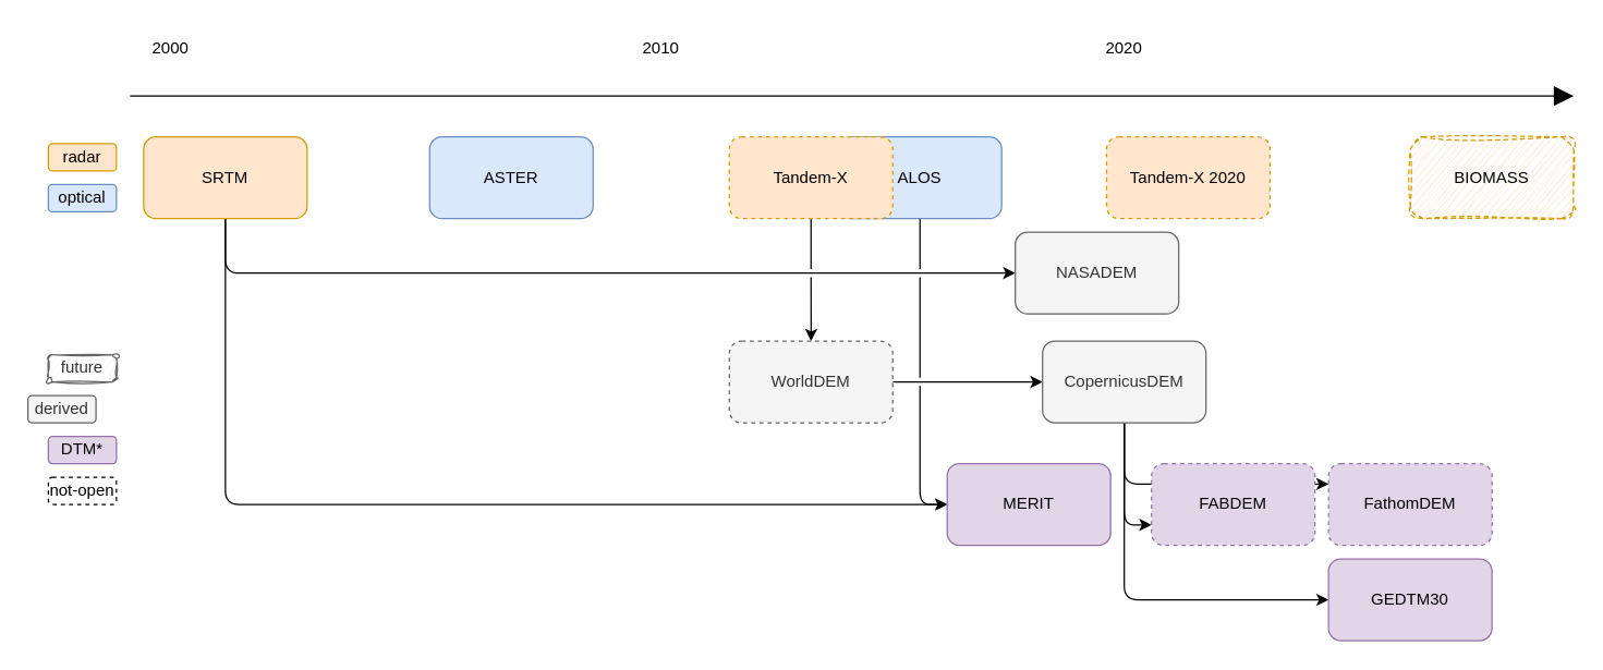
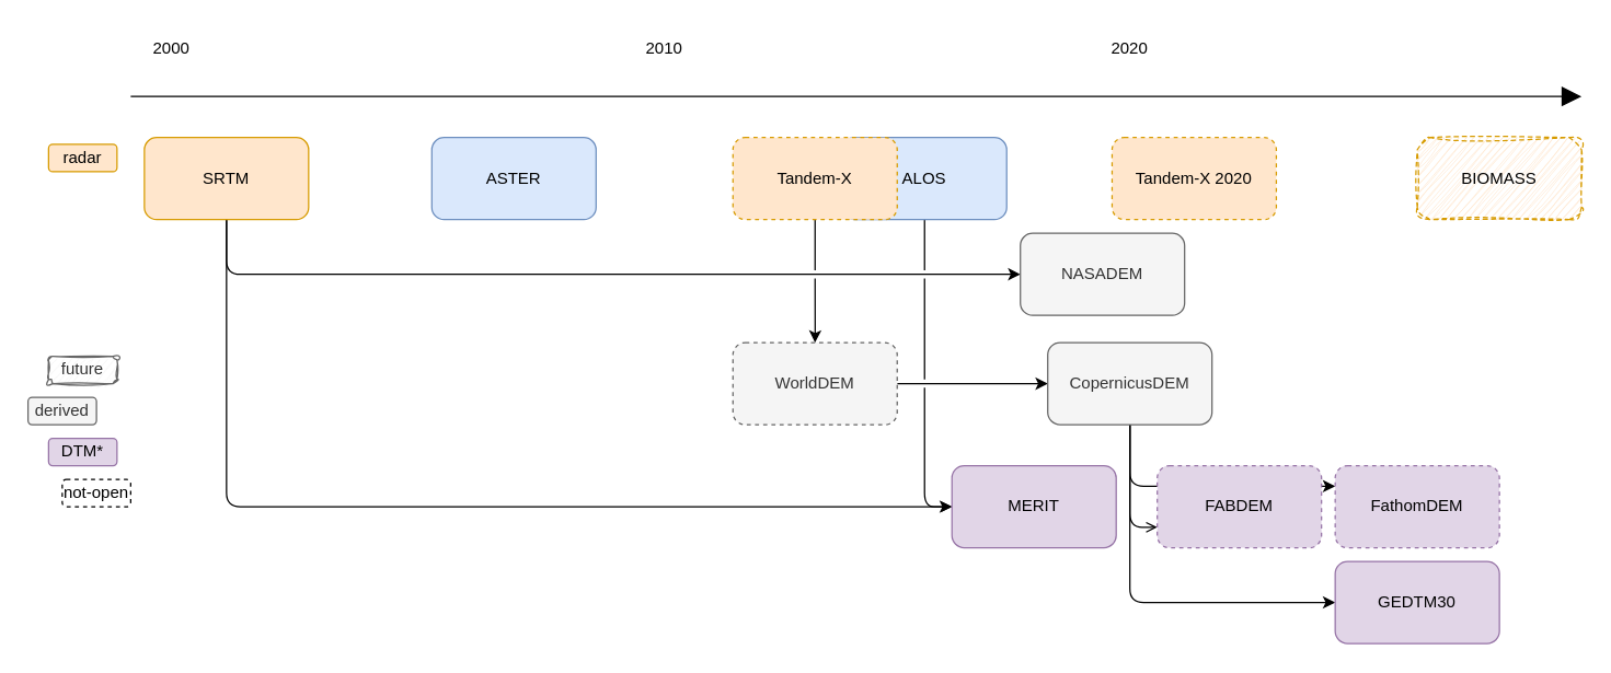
  <mxCell id="0" />
  <mxCell id="1" parent="0" />
  <mxCell id="2" style="edgeStyle=orthogonalEdgeStyle;rounded=1;jumpStyle=gap;orthogonalLoop=1;jettySize=auto;html=1;entryX=0;entryY=0.5;entryDx=0;entryDy=0;exitX=1;exitY=0.5;exitDx=0;exitDy=0;" parent="1" source="16" target="13" edge="1"><mxGeometry relative="1" as="geometry"><mxPoint x="665" y="290" as="sourcePoint" /></mxGeometry></mxCell>
  <mxCell id="3" style="edgeStyle=orthogonalEdgeStyle;orthogonalLoop=1;jettySize=auto;html=1;exitX=0.5;exitY=1;exitDx=0;exitDy=0;entryX=0;entryY=0.5;entryDx=0;entryDy=0;rounded=1;jumpStyle=gap;" parent="1" source="6" target="9" edge="1"><mxGeometry relative="1" as="geometry" /></mxCell>
  <mxCell id="4" style="edgeStyle=orthogonalEdgeStyle;rounded=1;jumpStyle=gap;orthogonalLoop=1;jettySize=auto;html=1;exitX=0.5;exitY=1;exitDx=0;exitDy=0;entryX=0;entryY=0.5;entryDx=0;entryDy=0;" parent="1" source="8" target="15" edge="1"><mxGeometry relative="1" as="geometry" /></mxCell>
  <mxCell id="5" style="edgeStyle=orthogonalEdgeStyle;orthogonalLoop=1;jettySize=auto;html=1;exitX=0.5;exitY=1;exitDx=0;exitDy=0;entryX=0;entryY=0.5;entryDx=0;entryDy=0;rounded=1;jumpStyle=gap;endArrow=open;" parent="1" source="6" target="15" edge="1"><mxGeometry relative="1" as="geometry" /></mxCell>
  <mxCell id="6" value="SRTM" style="rounded=1;whiteSpace=wrap;html=1;fillColor=#ffe6cc;strokeColor=#d79b00;" parent="1" vertex="1"><mxGeometry x="105" y="100" width="120" height="60" as="geometry" /></mxCell>
  <mxCell id="7" value="ASTER" style="rounded=1;whiteSpace=wrap;html=1;fillColor=#dae8fc;strokeColor=#6c8ebf;" parent="1" vertex="1"><mxGeometry x="315" y="100" width="120" height="60" as="geometry" /></mxCell>
  <mxCell id="8" value="ALOS" style="rounded=1;whiteSpace=wrap;html=1;fillColor=#dae8fc;strokeColor=#6c8ebf;" parent="1" vertex="1"><mxGeometry x="615" y="100" width="120" height="60" as="geometry" /></mxCell>
  <mxCell id="9" value="NASADEM" style="rounded=1;whiteSpace=wrap;html=1;fillColor=#f5f5f5;fontColor=#333333;strokeColor=#666666;" parent="1" vertex="1"><mxGeometry x="745" y="170" width="120" height="60" as="geometry" /></mxCell>
- <mxCell id="10" style="edgeStyle=orthogonalEdgeStyle;orthogonalLoop=1;jettySize=auto;html=1;exitX=0.5;exitY=1;exitDx=0;exitDy=0;entryX=0;entryY=0.75;entryDx=0;entryDy=0;rounded=1;jumpStyle=gap;" parent="1" source="13" target="14" edge="1"><mxGeometry relative="1" as="geometry" /></mxCell>
+ <mxCell id="10" style="edgeStyle=orthogonalEdgeStyle;orthogonalLoop=1;jettySize=auto;html=1;exitX=0.5;exitY=1;exitDx=0;exitDy=0;entryX=0;entryY=0.75;entryDx=0;entryDy=0;rounded=1;jumpStyle=gap;endArrow=open;" parent="1" source="13" target="14" edge="1"><mxGeometry relative="1" as="geometry" /></mxCell>
  <mxCell id="11" style="rounded=1;orthogonalLoop=1;jettySize=auto;html=1;exitX=0.5;exitY=1;exitDx=0;exitDy=0;entryX=0;entryY=0.5;entryDx=0;entryDy=0;edgeStyle=orthogonalEdgeStyle;jumpStyle=gap;" edge="1" parent="1" source="13" target="31"><mxGeometry relative="1" as="geometry" /></mxCell>
  <mxCell id="12" style="edgeStyle=orthogonalEdgeStyle;sketch=0;orthogonalLoop=1;jettySize=auto;html=1;exitX=0.5;exitY=1;exitDx=0;exitDy=0;entryX=0;entryY=0.25;entryDx=0;entryDy=0;rounded=1;jumpStyle=gap;" edge="1" parent="1" source="13" target="30"><mxGeometry relative="1" as="geometry" /></mxCell>
  <mxCell id="13" value="CopernicusDEM" style="rounded=1;whiteSpace=wrap;html=1;fillColor=#f5f5f5;fontColor=#333333;strokeColor=#666666;glass=0;sketch=0;shadow=0;" parent="1" vertex="1"><mxGeometry x="765" y="250" width="120" height="60" as="geometry" /></mxCell>
  <mxCell id="14" value="FABDEM" style="rounded=1;whiteSpace=wrap;html=1;fillColor=#e1d5e7;strokeColor=#9673a6;dashed=1;" parent="1" vertex="1"><mxGeometry x="845" y="340" width="120" height="60" as="geometry" /></mxCell>
  <mxCell id="15" value="MERIT" style="rounded=1;whiteSpace=wrap;html=1;fillColor=#e1d5e7;strokeColor=#9673a6;" parent="1" vertex="1"><mxGeometry x="695" y="340" width="120" height="60" as="geometry" /></mxCell>
  <mxCell id="16" value="WorldDEM" style="rounded=1;whiteSpace=wrap;html=1;fillColor=#f5f5f5;fontColor=#333333;strokeColor=#666666;dashed=1;" parent="1" vertex="1"><mxGeometry x="535" y="250" width="120" height="60" as="geometry" /></mxCell>
  <mxCell id="17" style="edgeStyle=orthogonalEdgeStyle;orthogonalLoop=1;jettySize=auto;html=1;entryX=0.5;entryY=0;entryDx=0;entryDy=0;rounded=1;jumpStyle=gap;" parent="1" target="16" edge="1"><mxGeometry relative="1" as="geometry"><mxPoint x="595" y="160" as="sourcePoint" /><mxPoint x="595" y="250" as="targetPoint" /></mxGeometry></mxCell>
  <mxCell id="18" value="Tandem-X" style="rounded=1;whiteSpace=wrap;html=1;fillColor=#ffe6cc;strokeColor=#d79b00;dashed=1;" parent="1" vertex="1"><mxGeometry x="535" y="100" width="120" height="60" as="geometry" /></mxCell>
  <mxCell id="19" value="" style="endArrow=block;html=1;rounded=0;endFill=1;endSize=12;" parent="1" edge="1"><mxGeometry width="50" height="50" relative="1" as="geometry"><mxPoint x="95" y="70" as="sourcePoint" /><mxPoint x="1155" y="70" as="targetPoint" /></mxGeometry></mxCell>
  <mxCell id="20" value="2000&lt;br&gt;" style="text;html=1;strokeColor=none;fillColor=none;align=center;verticalAlign=middle;whiteSpace=wrap;rounded=0;" parent="1" vertex="1"><mxGeometry x="95" y="20" width="60" height="30" as="geometry" /></mxCell>
  <mxCell id="21" value="2010" style="text;html=1;strokeColor=none;fillColor=none;align=center;verticalAlign=middle;whiteSpace=wrap;rounded=0;" parent="1" vertex="1"><mxGeometry x="455" y="20" width="60" height="30" as="geometry" /></mxCell>
  <mxCell id="22" value="2020" style="text;html=1;strokeColor=none;fillColor=none;align=center;verticalAlign=middle;whiteSpace=wrap;rounded=0;" parent="1" vertex="1"><mxGeometry x="795" y="20" width="60" height="30" as="geometry" /></mxCell>
  <mxCell id="23" value="radar" style="rounded=1;whiteSpace=wrap;html=1;shadow=0;glass=0;sketch=0;fillColor=#ffe6cc;strokeColor=#d79b00;" parent="1" vertex="1"><mxGeometry x="35" y="105" width="50" height="20" as="geometry" /></mxCell>
- <mxCell id="24" value="optical" style="rounded=1;whiteSpace=wrap;html=1;shadow=0;glass=0;sketch=0;fillColor=#dae8fc;strokeColor=#6c8ebf;" parent="1" vertex="1"><mxGeometry x="35" y="135" width="50" height="20" as="geometry" /></mxCell>
  <mxCell id="25" value="derived" style="rounded=1;whiteSpace=wrap;html=1;shadow=0;glass=0;sketch=0;fillColor=#f5f5f5;fontColor=#333333;strokeColor=#666666;" parent="1" vertex="1"><mxGeometry x="20" y="290" width="50" height="20" as="geometry" /></mxCell>
  <mxCell id="26" value="DTM*" style="rounded=1;whiteSpace=wrap;html=1;shadow=0;glass=0;sketch=0;fillColor=#e1d5e7;strokeColor=#9673a6;" parent="1" vertex="1"><mxGeometry x="35" y="320" width="50" height="20" as="geometry" /></mxCell>
- <mxCell id="27" value="not-open" style="rounded=1;whiteSpace=wrap;html=1;shadow=0;glass=0;sketch=0;dashed=1;" parent="1" vertex="1"><mxGeometry x="35" y="350" width="50" height="20" as="geometry" /></mxCell>
+ <mxCell id="27" value="not-open" style="rounded=1;whiteSpace=wrap;html=1;shadow=0;glass=0;sketch=0;dashed=1;" parent="1" vertex="1"><mxGeometry x="45" y="350" width="50" height="20" as="geometry" /></mxCell>
  <mxCell id="28" value="Tandem-X 2020" style="rounded=1;whiteSpace=wrap;html=1;fillColor=#ffe6cc;strokeColor=#d79b00;dashed=1;" parent="1" vertex="1"><mxGeometry x="812" y="100" width="120" height="60" as="geometry" /></mxCell>
  <mxCell id="29" value="BIOMASS" style="rounded=1;whiteSpace=wrap;html=1;fillColor=#ffe6cc;strokeColor=#d79b00;dashed=1;fillStyle=auto;glass=0;sketch=1;curveFitting=1;jiggle=2;" parent="1" vertex="1"><mxGeometry x="1035" y="100" width="120" height="60" as="geometry" /></mxCell>
  <mxCell id="30" value="FathomDEM" style="rounded=1;whiteSpace=wrap;html=1;fillColor=#e1d5e7;strokeColor=#9673a6;dashed=1;" vertex="1" parent="1"><mxGeometry x="975" y="340" width="120" height="60" as="geometry" /></mxCell>
  <mxCell id="31" value="GEDTM30" style="rounded=1;whiteSpace=wrap;html=1;fillColor=#e1d5e7;strokeColor=#9673a6;" vertex="1" parent="1"><mxGeometry x="975" y="410" width="120" height="60" as="geometry" /></mxCell>
  <mxCell id="32" value="future" style="rounded=1;whiteSpace=wrap;html=1;shadow=0;glass=0;sketch=1;fillColor=#f5f5f5;fontColor=#333333;strokeColor=#666666;curveFitting=1;jiggle=2;" vertex="1" parent="1"><mxGeometry x="35" y="260" width="50" height="20" as="geometry" /></mxCell>
